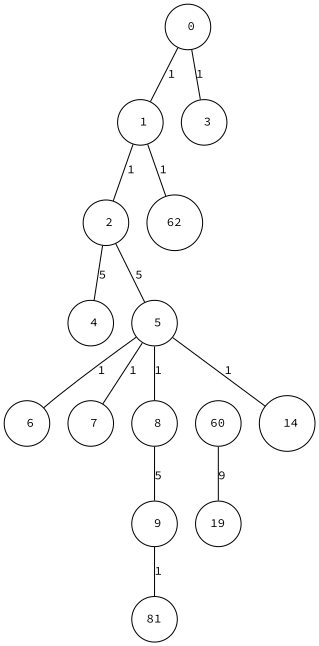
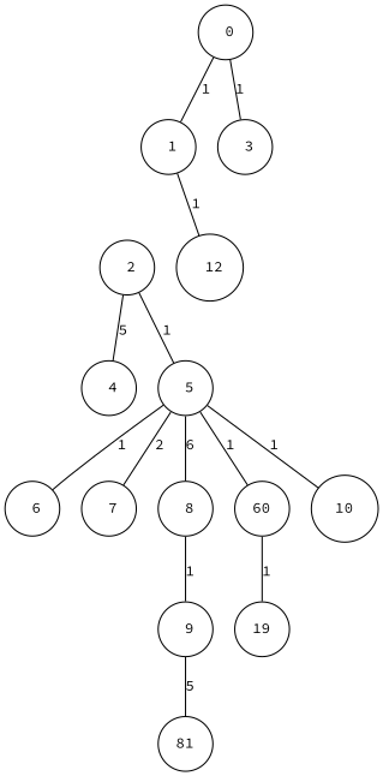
  graph {
    fixedsize="true;"
    fontname="Source Code Pro"
    node [color=black fontname="Source Code Pro" fontsize=12 hight=.12 shape=circle]
    edge [fontname="Source Code Pro" fontsize=12]
    n1 [label=" 0" width=.12]
    n2 [label=" 1" width=.12]
    n3 [label=" 3" width=.12]
    n4 [label=" 2" width=.12]
-   n5 [label=62 width=.12]
+   n5 [label=" 12" width=.12]
    n6 [label=" 4" width=.12]
    n7 [label=" 5" width=.12]
    n8 [label=" 6" width=.12]
    n9 [label=" 7" width=.12]
    n10 [label=" 8" width=.12]
    n11 [label=60 width=.12]
-   n12 [label=" 14" width=.12]
+   n12 [label=10 width=.12]
    n13 [label=" 9" width=.12]
    n14 [label=19 width=.12]
    n15 [label=81 width=.12]
    n1 -- n2 [label=1]
    n1 -- n3 [label=1]
-   n2 -- n4 [label=1]
    n2 -- n5 [label=1]
    n4 -- n6 [label=5]
-   n4 -- n7 [label=5]
+   n4 -- n7 [label=1]
    n7 -- n8 [label=1]
-   n7 -- n9 [label=1]
-   n7 -- n10 [label=1]
+   n7 -- n9 [label=2]
+   n7 -- n10 [label=6]
+   n7 -- n11 [label=1]
    n7 -- n12 [label=1]
-   n10 -- n13 [label=5]
-   n11 -- n14 [label=9]
-   n13 -- n15 [label=1]
+   n10 -- n13 [label=1]
+   n11 -- n14 [label=1]
+   n13 -- n15 [label=5]
  }
